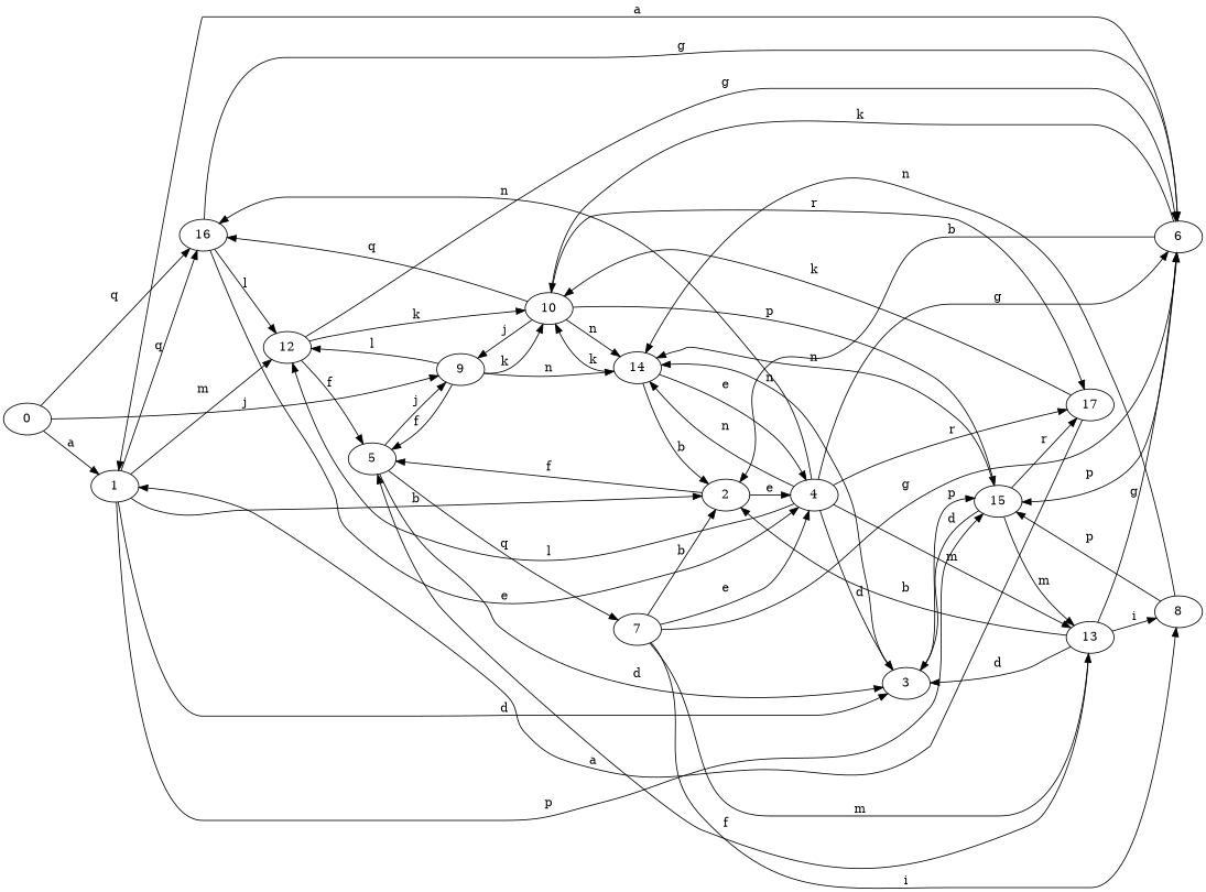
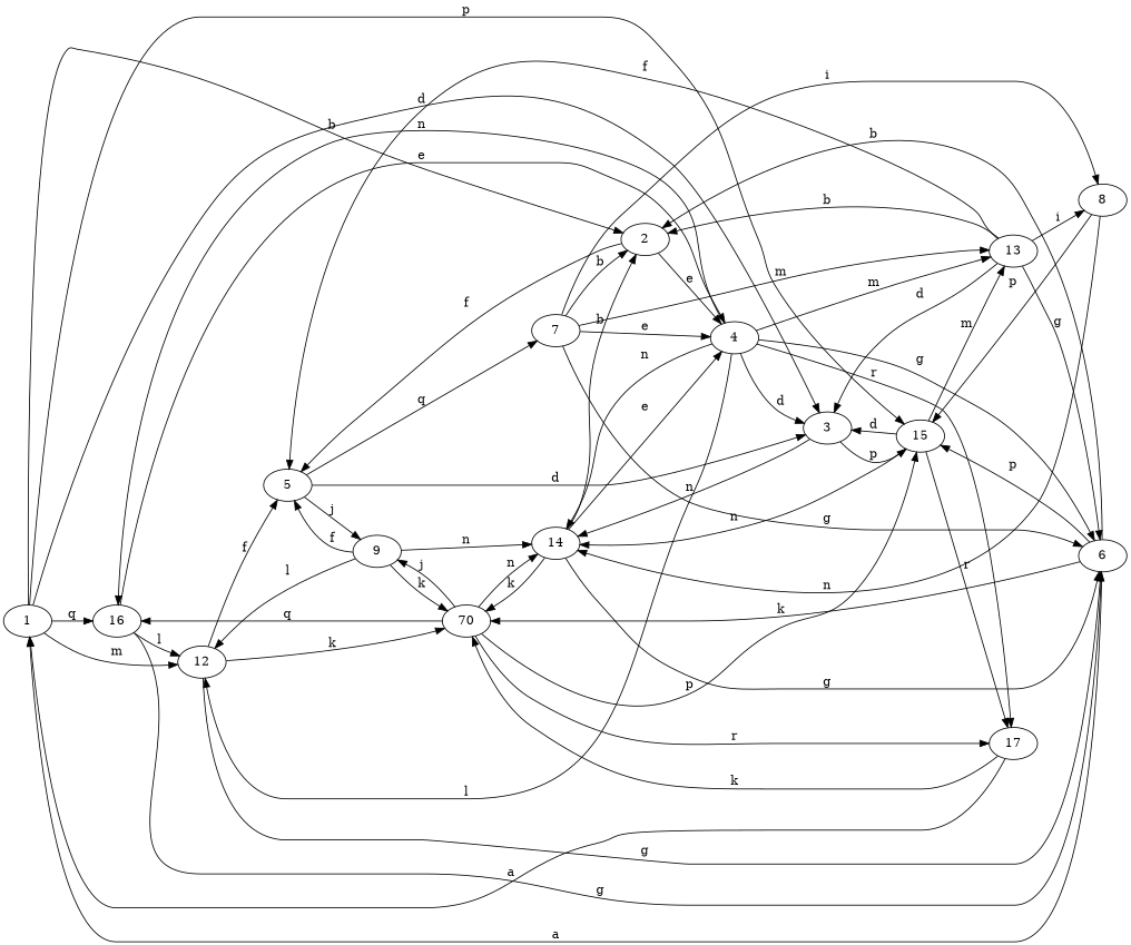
  strict digraph {
    rankdir=LR
-   0
    1
    9
    16
    2
    3
    12
    15
    5
    14
-   10
+   10 [label=70]
    4
    6
    13
    17
    7
    8
-   0 -> 1 [label=a]
-   0 -> 9 [label=j]
-   0 -> 16 [label=q]
    1 -> 16 [label=q]
    1 -> 2 [label=b]
    1 -> 3 [label=d]
    1 -> 12 [label=m]
    1 -> 15 [label=p]
    9 -> 12 [label=l]
    9 -> 5 [label=f]
    9 -> 14 [label=n]
    9 -> 10 [label=k]
    16 -> 12 [label=l]
    16 -> 4 [label=e]
    16 -> 6 [label=g]
    2 -> 5 [label=f]
    2 -> 4 [label=e]
    3 -> 15 [label=p]
    3 -> 14 [label=n]
    12 -> 5 [label=f]
    12 -> 10 [label=k]
    12 -> 6 [label=g]
    15 -> 3 [label=d]
    15 -> 14 [label=n]
    15 -> 13 [label=m]
    15 -> 17 [label=r]
    5 -> 9 [label=j]
    5 -> 3 [label=d]
    5 -> 7 [label=q]
    14 -> 2 [label=b]
    14 -> 10 [label=k]
    14 -> 4 [label=e]
+   14 -> 6 [label=g]
    10 -> 9 [label=j]
    10 -> 16 [label=q]
    10 -> 15 [label=p]
    10 -> 14 [label=n]
    10 -> 17 [label=r]
    4 -> 16 [label=n]
    4 -> 3 [label=d]
    4 -> 12 [label=l]
    4 -> 14 [label=n]
    4 -> 6 [label=g]
    4 -> 13 [label=m]
    4 -> 17 [label=r]
    6 -> 1 [label=a]
    6 -> 2 [label=b]
    6 -> 15 [label=p]
    6 -> 10 [label=k]
    13 -> 2 [label=b]
    13 -> 3 [label=d]
    13 -> 5 [label=f]
    13 -> 6 [label=g]
    13 -> 8 [label=i]
    17 -> 1 [label=a]
    17 -> 10 [label=k]
    7 -> 2 [label=b]
    7 -> 4 [label=e]
    7 -> 6 [label=g]
    7 -> 13 [label=m]
    7 -> 8 [label=i]
    8 -> 15 [label=p]
    8 -> 14 [label=n]
  }
